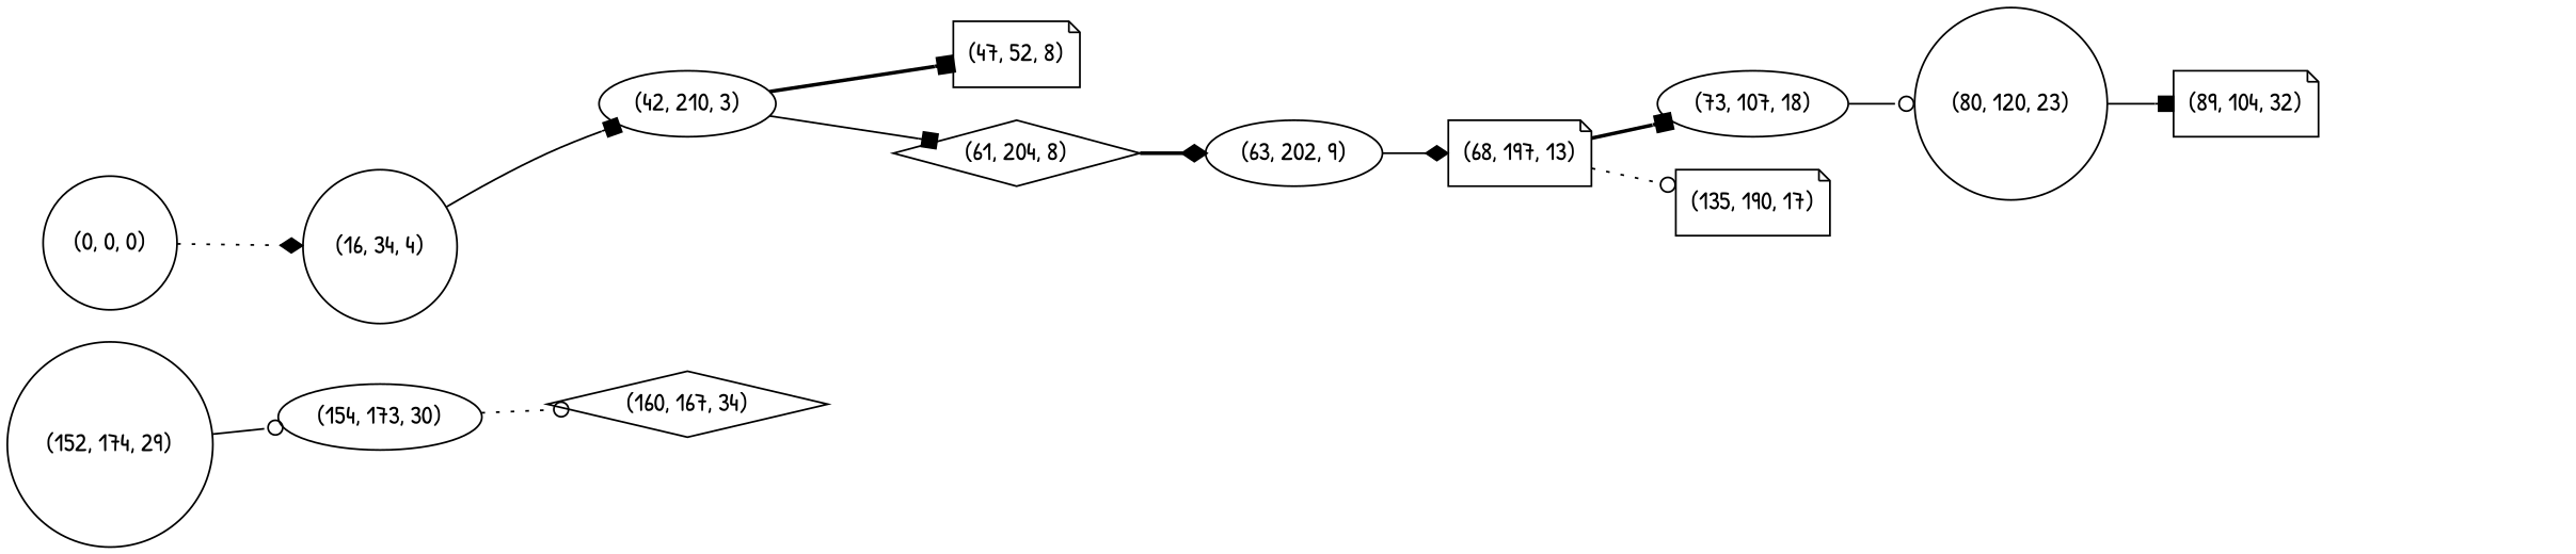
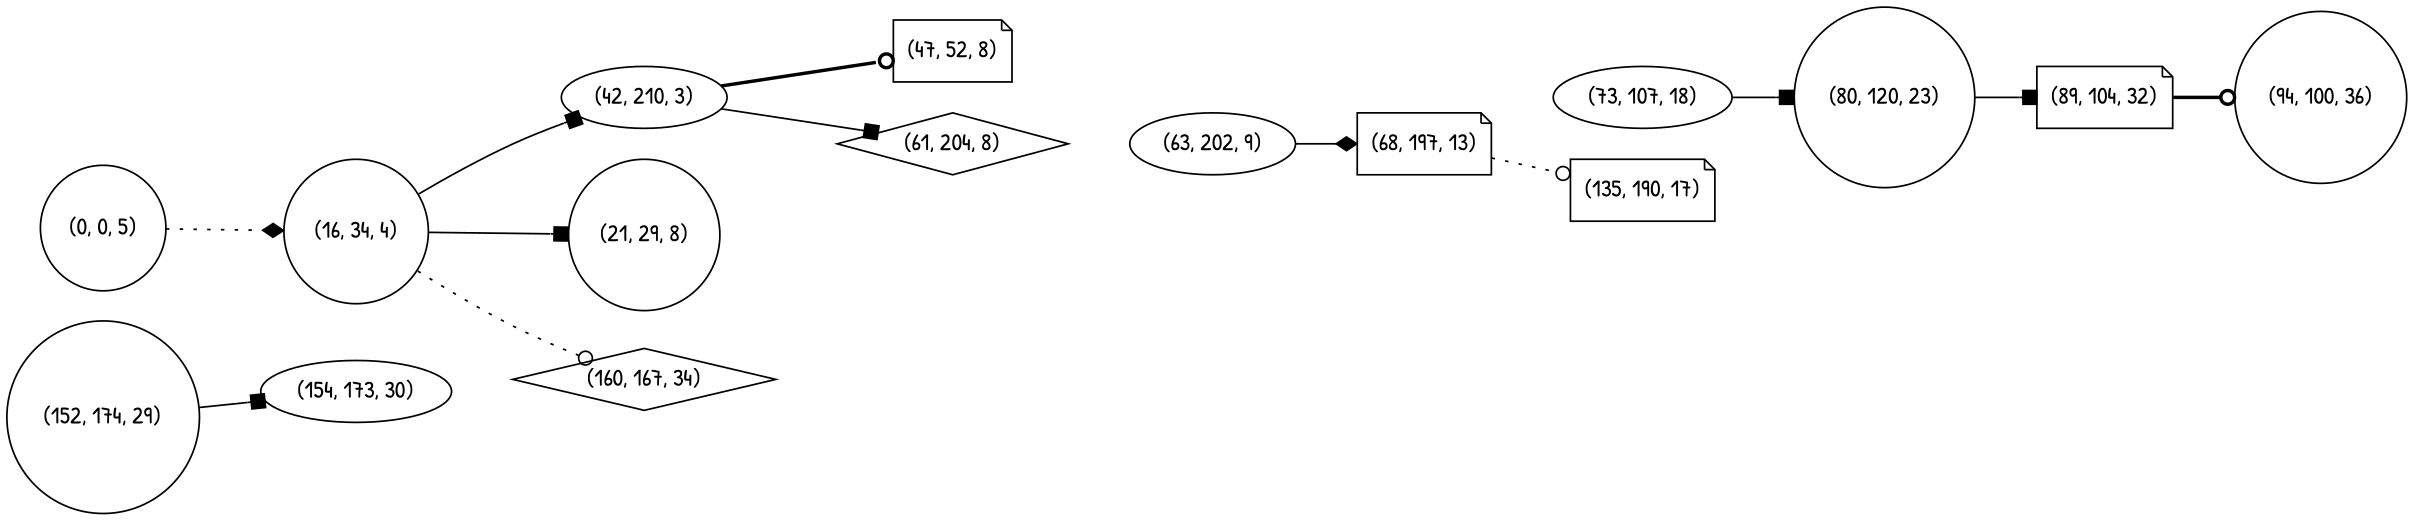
  digraph {
    fontname="Patrick Hand"
    rankdir=LR
    node [fontname="Patrick Hand" shape=circle]
    edge [arrowhead=box fontname="Patrick Hand" style=solid]
-   "(0, 0, 0)"
+   "(0, 0, 0)" [label="(0, 0, 5)"]
    "(16, 34, 4)"
    "(42, 210, 3)" [shape=ellipse]
+   "(21, 29, 8)"
    "(47, 52, 8)" [shape=note]
    "(61, 204, 8)" [shape=diamond]
    "(63, 202, 9)" [shape=ellipse]
    "(68, 197, 13)" [shape=note]
    n9 [label="(73, 107, 18)" shape=ellipse]
    "(135, 190, 17)" [shape=note]
    "(80, 120, 23)"
    "(89, 104, 32)" [shape=note]
+   "(94, 100, 36)"
    "(154, 173, 30)" [shape=ellipse]
    "(152, 174, 29)"
    "(160, 167, 34)" [shape=diamond]
    "(0, 0, 0)" -> "(16, 34, 4)" [arrowhead=diamond style=dotted]
    "(16, 34, 4)" -> "(42, 210, 3)"
-   "(42, 210, 3)" -> "(47, 52, 8)" [style=bold]
+   "(16, 34, 4)" -> "(21, 29, 8)"
+   "(42, 210, 3)" -> "(47, 52, 8)" [arrowhead=odot style=bold]
    "(42, 210, 3)" -> "(61, 204, 8)"
-   "(61, 204, 8)" -> "(63, 202, 9)" [arrowhead=diamond style=bold]
    "(63, 202, 9)" -> "(68, 197, 13)" [arrowhead=diamond]
-   "(68, 197, 13)" -> n9 [style=bold]
    "(68, 197, 13)" -> "(135, 190, 17)" [arrowhead=odot style=dotted]
-   n9 -> "(80, 120, 23)" [arrowhead=odot]
+   n9 -> "(80, 120, 23)"
    "(80, 120, 23)" -> "(89, 104, 32)"
-   "(154, 173, 30)" -> "(160, 167, 34)" [arrowhead=odot style=dotted]
-   "(152, 174, 29)" -> "(154, 173, 30)" [arrowhead=odot]
+   "(89, 104, 32)" -> "(94, 100, 36)" [arrowhead=odot style=bold]
+   "(16, 34, 4)" -> "(160, 167, 34)" [arrowhead=odot style=dotted]
+   "(152, 174, 29)" -> "(154, 173, 30)"
  }
